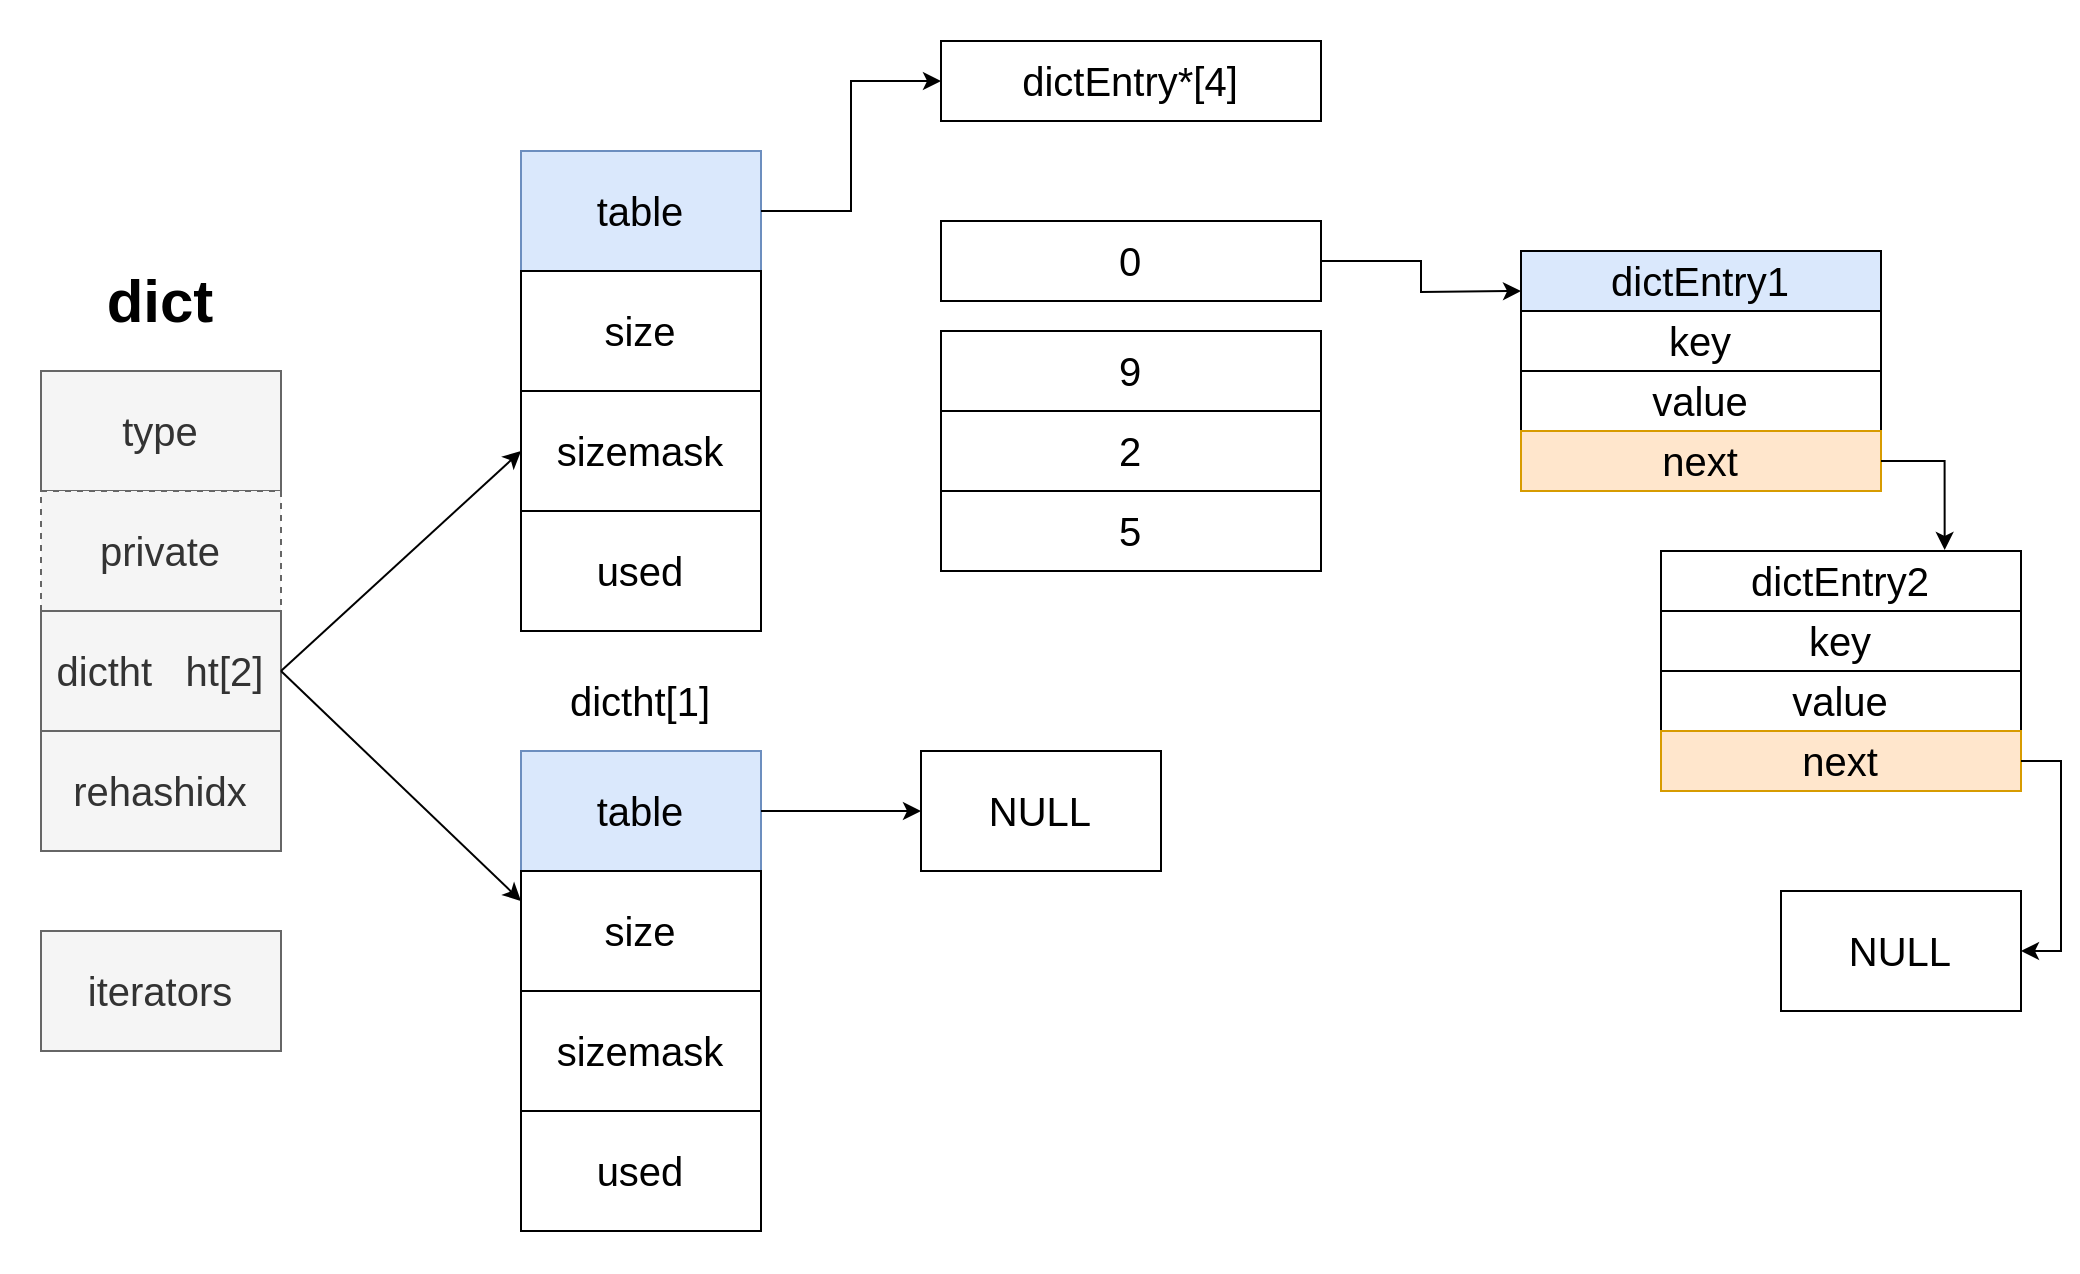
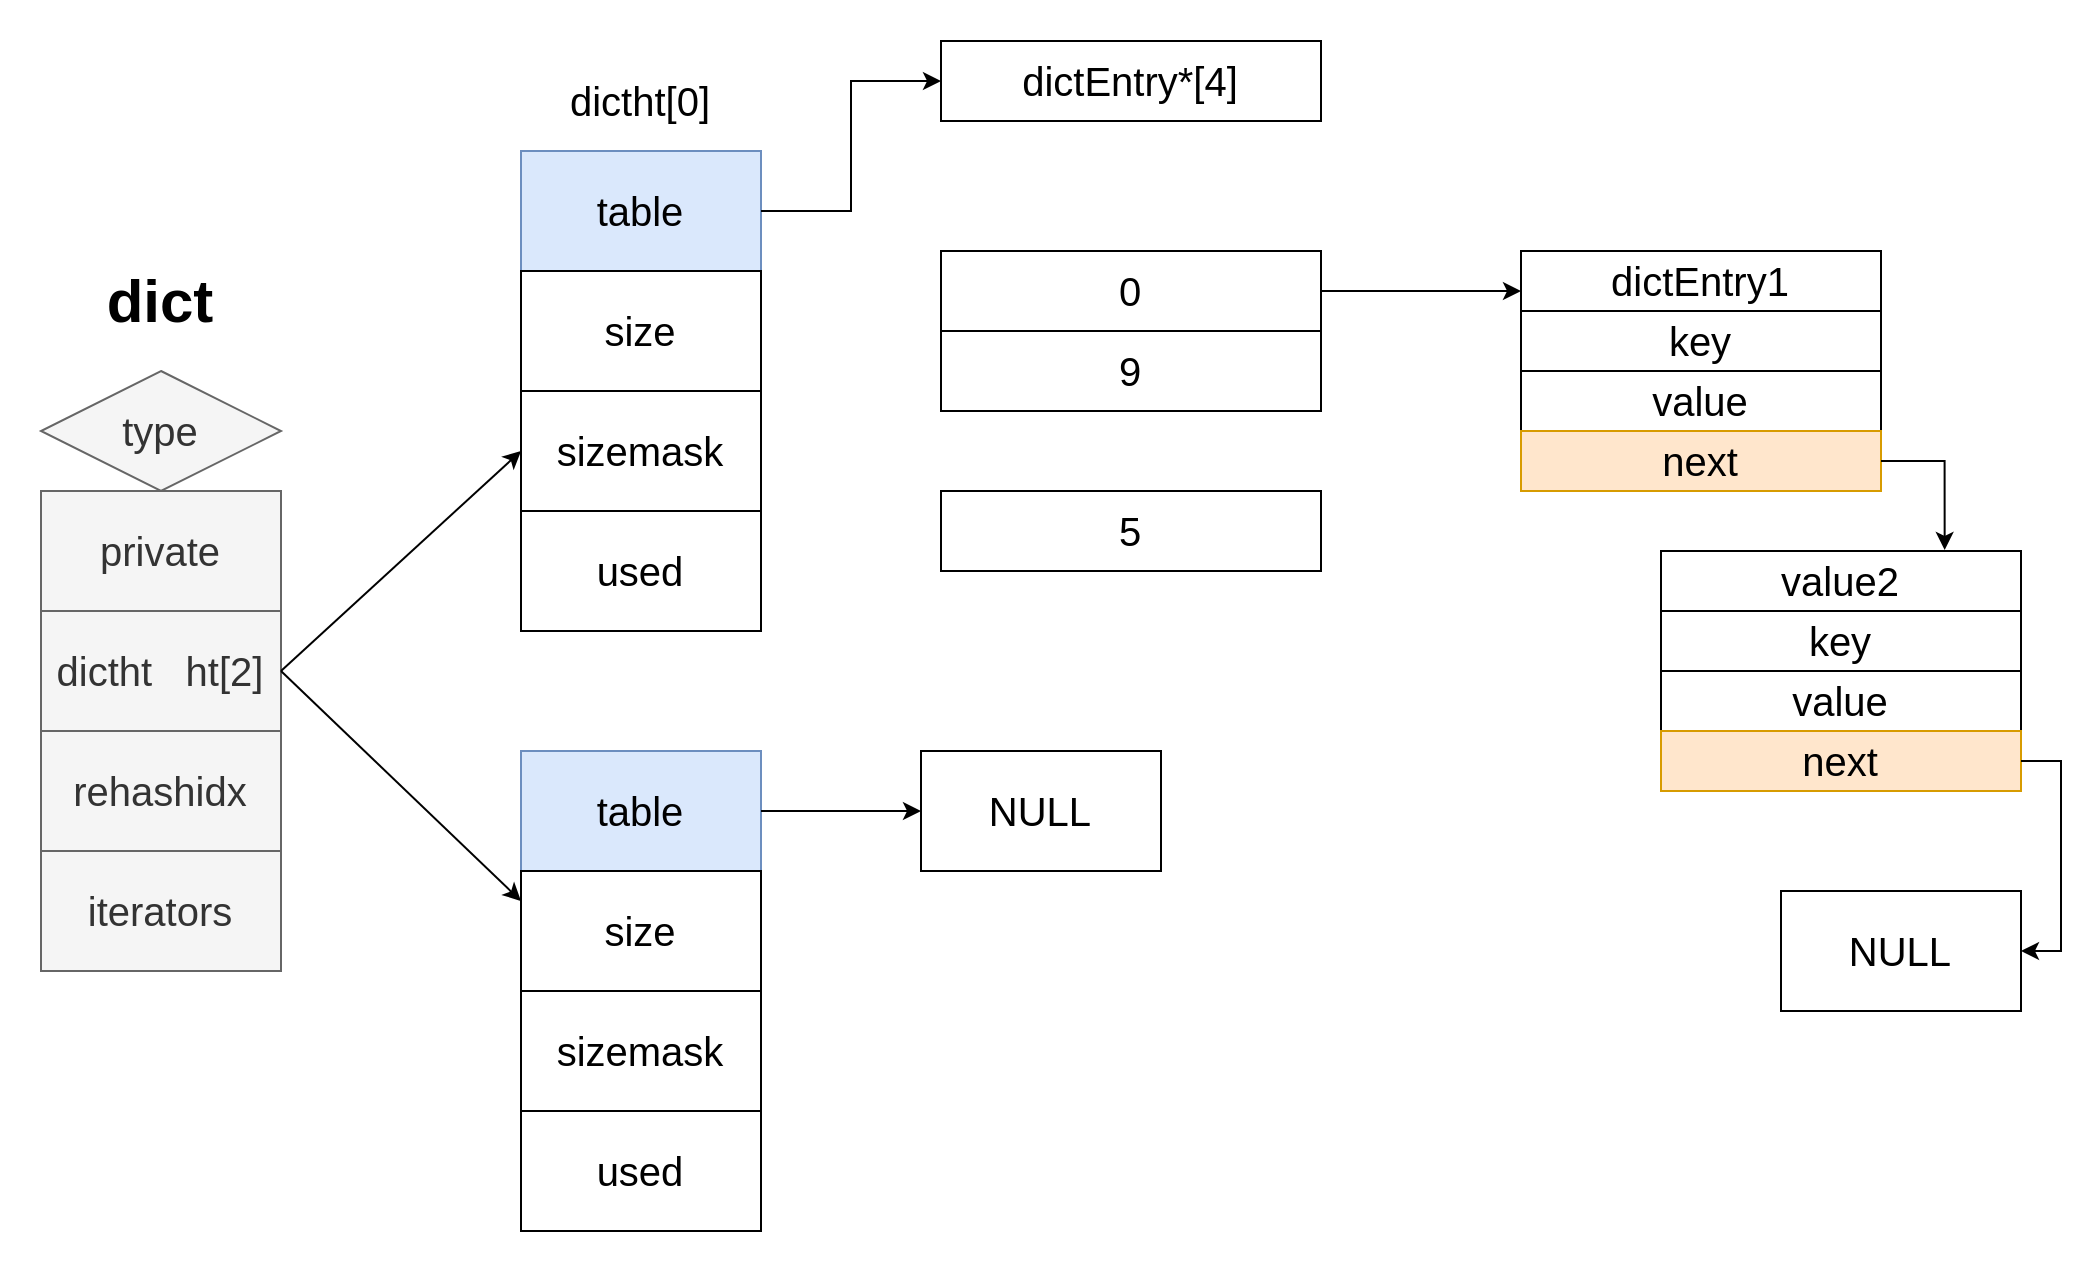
  <mxCell id="0" />
  <mxCell id="1" parent="0" />
- <mxCell id="2" value="type" style="rounded=0;whiteSpace=wrap;html=1;fontSize=20;fillColor=#f5f5f5;fontColor=#333333;strokeColor=#666666;" vertex="1" parent="1"><mxGeometry x="20" y="185" width="120" height="60" as="geometry" /></mxCell>
- <mxCell id="3" value="private" style="rounded=0;whiteSpace=wrap;html=1;fontSize=20;fillColor=#f5f5f5;fontColor=#333333;strokeColor=#666666;dashed=1;" vertex="1" parent="1"><mxGeometry x="20" y="245" width="120" height="60" as="geometry" /></mxCell>
+ <mxCell id="2" value="type" style="rhombus;whiteSpace=wrap;html=1;fontSize=20;fillColor=#f5f5f5;fontColor=#333333;strokeColor=#666666;" vertex="1" parent="1"><mxGeometry x="20" y="185" width="120" height="60" as="geometry" /></mxCell>
+ <mxCell id="3" value="private" style="rounded=0;whiteSpace=wrap;html=1;fontSize=20;fillColor=#f5f5f5;fontColor=#333333;strokeColor=#666666;" vertex="1" parent="1"><mxGeometry x="20" y="245" width="120" height="60" as="geometry" /></mxCell>
  <mxCell id="4" value="dictht&amp;nbsp; &amp;nbsp;ht[2]" style="rounded=0;whiteSpace=wrap;html=1;fontSize=20;fillColor=#f5f5f5;fontColor=#333333;strokeColor=#666666;" vertex="1" parent="1"><mxGeometry x="20" y="305" width="120" height="60" as="geometry" /></mxCell>
  <mxCell id="5" value="rehashidx" style="rounded=0;whiteSpace=wrap;html=1;fontSize=20;fillColor=#f5f5f5;fontColor=#333333;strokeColor=#666666;" vertex="1" parent="1"><mxGeometry x="20" y="365" width="120" height="60" as="geometry" /></mxCell>
- <mxCell id="6" value="iterators" style="rounded=0;whiteSpace=wrap;html=1;fontSize=20;fillColor=#f5f5f5;fontColor=#333333;strokeColor=#666666;" vertex="1" parent="1"><mxGeometry x="20" y="465" width="120" height="60" as="geometry" /></mxCell>
+ <mxCell id="6" value="iterators" style="rounded=0;whiteSpace=wrap;html=1;fontSize=20;fillColor=#f5f5f5;fontColor=#333333;strokeColor=#666666;" vertex="1" parent="1"><mxGeometry x="20" y="425" width="120" height="60" as="geometry" /></mxCell>
  <mxCell id="7" value="&lt;b&gt;&lt;font style=&quot;font-size: 30px;&quot;&gt;dict&lt;/font&gt;&lt;/b&gt;" style="text;html=1;strokeColor=none;fillColor=none;align=center;verticalAlign=middle;whiteSpace=wrap;rounded=0;" vertex="1" parent="1"><mxGeometry x="50" y="135" width="60" height="30" as="geometry" /></mxCell>
  <mxCell id="8" value="" style="endArrow=classic;html=1;rounded=0;fontSize=20;exitX=1;exitY=0.5;exitDx=0;exitDy=0;entryX=0;entryY=0.5;entryDx=0;entryDy=0;" edge="1" parent="1" source="4" target="12"><mxGeometry width="50" height="50" relative="1" as="geometry"><mxPoint x="420" y="355" as="sourcePoint" /><mxPoint x="240" y="255" as="targetPoint" /></mxGeometry></mxCell>
  <mxCell id="9" value="" style="group" vertex="1" connectable="0" parent="1"><mxGeometry x="260" y="35" width="120" height="280" as="geometry" /></mxCell>
  <mxCell id="10" value="table" style="rounded=0;whiteSpace=wrap;html=1;fontSize=20;fillColor=#dae8fc;strokeColor=#6c8ebf;" vertex="1" parent="9"><mxGeometry y="40" width="120" height="60" as="geometry" /></mxCell>
  <mxCell id="11" value="size" style="rounded=0;whiteSpace=wrap;html=1;fontSize=20;" vertex="1" parent="9"><mxGeometry y="100" width="120" height="60" as="geometry" /></mxCell>
  <mxCell id="12" value="sizemask" style="rounded=0;whiteSpace=wrap;html=1;fontSize=20;" vertex="1" parent="9"><mxGeometry y="160" width="120" height="60" as="geometry" /></mxCell>
  <mxCell id="13" value="used" style="rounded=0;whiteSpace=wrap;html=1;fontSize=20;" vertex="1" parent="9"><mxGeometry y="220" width="120" height="60" as="geometry" /></mxCell>
+ <mxCell id="14" value="dictht[0]" style="text;html=1;strokeColor=none;fillColor=none;align=center;verticalAlign=middle;whiteSpace=wrap;rounded=0;fontSize=20;" vertex="1" parent="9"><mxGeometry x="30" width="60" height="30" as="geometry" /></mxCell>
  <mxCell id="15" value="" style="group" vertex="1" connectable="0" parent="1"><mxGeometry x="260" y="335" width="120" height="280" as="geometry" /></mxCell>
  <mxCell id="16" value="table" style="rounded=0;whiteSpace=wrap;html=1;fontSize=20;fillColor=#dae8fc;strokeColor=#6c8ebf;" vertex="1" parent="15"><mxGeometry y="40" width="120" height="60" as="geometry" /></mxCell>
  <mxCell id="17" value="size" style="rounded=0;whiteSpace=wrap;html=1;fontSize=20;" vertex="1" parent="15"><mxGeometry y="100" width="120" height="60" as="geometry" /></mxCell>
  <mxCell id="18" value="sizemask" style="rounded=0;whiteSpace=wrap;html=1;fontSize=20;" vertex="1" parent="15"><mxGeometry y="160" width="120" height="60" as="geometry" /></mxCell>
  <mxCell id="19" value="used" style="rounded=0;whiteSpace=wrap;html=1;fontSize=20;" vertex="1" parent="15"><mxGeometry y="220" width="120" height="60" as="geometry" /></mxCell>
- <mxCell id="20" value="dictht[1]" style="text;html=1;strokeColor=none;fillColor=none;align=center;verticalAlign=middle;whiteSpace=wrap;rounded=0;fontSize=20;" vertex="1" parent="15"><mxGeometry x="30" width="60" height="30" as="geometry" /></mxCell>
  <mxCell id="21" value="" style="endArrow=classic;html=1;rounded=0;fontSize=20;exitX=1;exitY=0.5;exitDx=0;exitDy=0;entryX=0;entryY=0.25;entryDx=0;entryDy=0;" edge="1" parent="1" source="4" target="17"><mxGeometry width="50" height="50" relative="1" as="geometry"><mxPoint x="420" y="355" as="sourcePoint" /><mxPoint x="470" y="305" as="targetPoint" /></mxGeometry></mxCell>
  <mxCell id="22" value="dictEntry*[4]" style="rounded=0;whiteSpace=wrap;html=1;fontSize=20;" vertex="1" parent="1"><mxGeometry x="470" y="20" width="190" height="40" as="geometry" /></mxCell>
  <mxCell id="23" style="edgeStyle=orthogonalEdgeStyle;rounded=0;orthogonalLoop=1;jettySize=auto;html=1;exitX=1;exitY=0.5;exitDx=0;exitDy=0;fontSize=20;" edge="1" parent="1" source="24"><mxGeometry relative="1" as="geometry"><mxPoint x="760" y="145" as="targetPoint" /></mxGeometry></mxCell>
- <mxCell id="24" value="0" style="rounded=0;whiteSpace=wrap;html=1;fontSize=20;" vertex="1" parent="1"><mxGeometry x="470" y="110" width="190" height="40" as="geometry" /></mxCell>
+ <mxCell id="24" value="0" style="rounded=0;whiteSpace=wrap;html=1;fontSize=20;" vertex="1" parent="1"><mxGeometry x="470" y="125" width="190" height="40" as="geometry" /></mxCell>
  <mxCell id="25" value="9" style="rounded=0;whiteSpace=wrap;html=1;fontSize=20;" vertex="1" parent="1"><mxGeometry x="470" y="165" width="190" height="40" as="geometry" /></mxCell>
- <mxCell id="26" value="2" style="rounded=0;whiteSpace=wrap;html=1;fontSize=20;" vertex="1" parent="1"><mxGeometry x="470" y="205" width="190" height="40" as="geometry" /></mxCell>
  <mxCell id="27" value="5" style="rounded=0;whiteSpace=wrap;html=1;fontSize=20;" vertex="1" parent="1"><mxGeometry x="470" y="245" width="190" height="40" as="geometry" /></mxCell>
  <mxCell id="28" style="edgeStyle=orthogonalEdgeStyle;rounded=0;orthogonalLoop=1;jettySize=auto;html=1;entryX=0;entryY=0.5;entryDx=0;entryDy=0;fontSize=20;" edge="1" parent="1" source="10" target="22"><mxGeometry relative="1" as="geometry" /></mxCell>
  <mxCell id="29" style="edgeStyle=orthogonalEdgeStyle;rounded=0;orthogonalLoop=1;jettySize=auto;html=1;exitX=1;exitY=0.5;exitDx=0;exitDy=0;fontSize=20;" edge="1" parent="1" source="16"><mxGeometry relative="1" as="geometry"><mxPoint x="460" y="405" as="targetPoint" /></mxGeometry></mxCell>
  <mxCell id="30" value="NULL" style="rounded=0;whiteSpace=wrap;html=1;fontSize=20;" vertex="1" parent="1"><mxGeometry x="460" y="375" width="120" height="60" as="geometry" /></mxCell>
  <mxCell id="31" value="" style="group;fillColor=#ffe6cc;strokeColor=#d79b00;" vertex="1" connectable="0" parent="1"><mxGeometry x="760" y="125" width="180" height="120" as="geometry" /></mxCell>
- <mxCell id="32" value="dictEntry1" style="rounded=0;whiteSpace=wrap;html=1;fontSize=20;fillColor=#dae8fc;" vertex="1" parent="31"><mxGeometry width="180" height="30" as="geometry" /></mxCell>
+ <mxCell id="32" value="dictEntry1" style="rounded=0;whiteSpace=wrap;html=1;fontSize=20;" vertex="1" parent="31"><mxGeometry width="180" height="30" as="geometry" /></mxCell>
  <mxCell id="33" value="key" style="rounded=0;whiteSpace=wrap;html=1;fontSize=20;" vertex="1" parent="31"><mxGeometry y="30" width="180" height="30" as="geometry" /></mxCell>
  <mxCell id="34" value="value" style="rounded=0;whiteSpace=wrap;html=1;fontSize=20;" vertex="1" parent="31"><mxGeometry y="60" width="180" height="30" as="geometry" /></mxCell>
  <mxCell id="35" value="next" style="rounded=0;whiteSpace=wrap;html=1;fontSize=20;fillColor=#ffe6cc;strokeColor=#d79b00;" vertex="1" parent="31"><mxGeometry y="90" width="180" height="30" as="geometry" /></mxCell>
  <mxCell id="36" value="" style="group;fillColor=#ffe6cc;strokeColor=#d79b00;" vertex="1" connectable="0" parent="1"><mxGeometry x="830" y="275" width="180" height="120" as="geometry" /></mxCell>
- <mxCell id="37" value="dictEntry2" style="rounded=0;whiteSpace=wrap;html=1;fontSize=20;" vertex="1" parent="36"><mxGeometry width="180" height="30" as="geometry" /></mxCell>
+ <mxCell id="37" value="value2" style="rounded=0;whiteSpace=wrap;html=1;fontSize=20;" vertex="1" parent="36"><mxGeometry width="180" height="30" as="geometry" /></mxCell>
  <mxCell id="38" value="key" style="rounded=0;whiteSpace=wrap;html=1;fontSize=20;" vertex="1" parent="36"><mxGeometry y="30" width="180" height="30" as="geometry" /></mxCell>
  <mxCell id="39" value="value" style="rounded=0;whiteSpace=wrap;html=1;fontSize=20;" vertex="1" parent="36"><mxGeometry y="60" width="180" height="30" as="geometry" /></mxCell>
  <mxCell id="40" value="next" style="rounded=0;whiteSpace=wrap;html=1;fontSize=20;fillColor=#ffe6cc;strokeColor=#d79b00;" vertex="1" parent="36"><mxGeometry y="90" width="180" height="30" as="geometry" /></mxCell>
  <mxCell id="41" style="edgeStyle=orthogonalEdgeStyle;rounded=0;orthogonalLoop=1;jettySize=auto;html=1;exitX=1;exitY=0.5;exitDx=0;exitDy=0;entryX=0.788;entryY=-0.018;entryDx=0;entryDy=0;entryPerimeter=0;fontSize=20;" edge="1" parent="1" source="35" target="37"><mxGeometry relative="1" as="geometry" /></mxCell>
  <mxCell id="42" value="NULL" style="rounded=0;whiteSpace=wrap;html=1;fontSize=20;" vertex="1" parent="1"><mxGeometry x="890" y="445" width="120" height="60" as="geometry" /></mxCell>
  <mxCell id="43" style="edgeStyle=orthogonalEdgeStyle;rounded=0;orthogonalLoop=1;jettySize=auto;html=1;exitX=1;exitY=0.5;exitDx=0;exitDy=0;entryX=1;entryY=0.5;entryDx=0;entryDy=0;fontSize=20;" edge="1" parent="1" source="40" target="42"><mxGeometry relative="1" as="geometry" /></mxCell>
